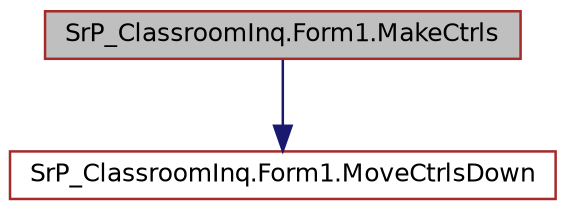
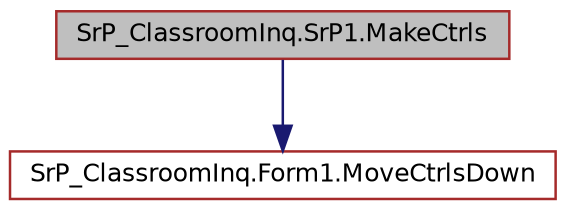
  digraph {
    rankdir=TB
    node [color=brown fontname=Helvetica fontsize=10 shape=record style=filled]
-   n1 [fillcolor=grey75 fontcolor=black height=0.2 label="SrP_ClassroomInq.Form1.MakeCtrls" width=0.4]
+   n1 [fillcolor=grey75 fontcolor=black height=0.2 label="SrP_ClassroomInq.SrP1.MakeCtrls" width=0.4]
    n2 [fillcolor=white height=0.2 label="SrP_ClassroomInq.Form1.MoveCtrlsDown" width=0.4]
    n1 -> n2 [color=midnightblue fontname=Helvetica fontsize=10 labelfontname=Helvetica labelfontsize=10 style=solid]
  }
